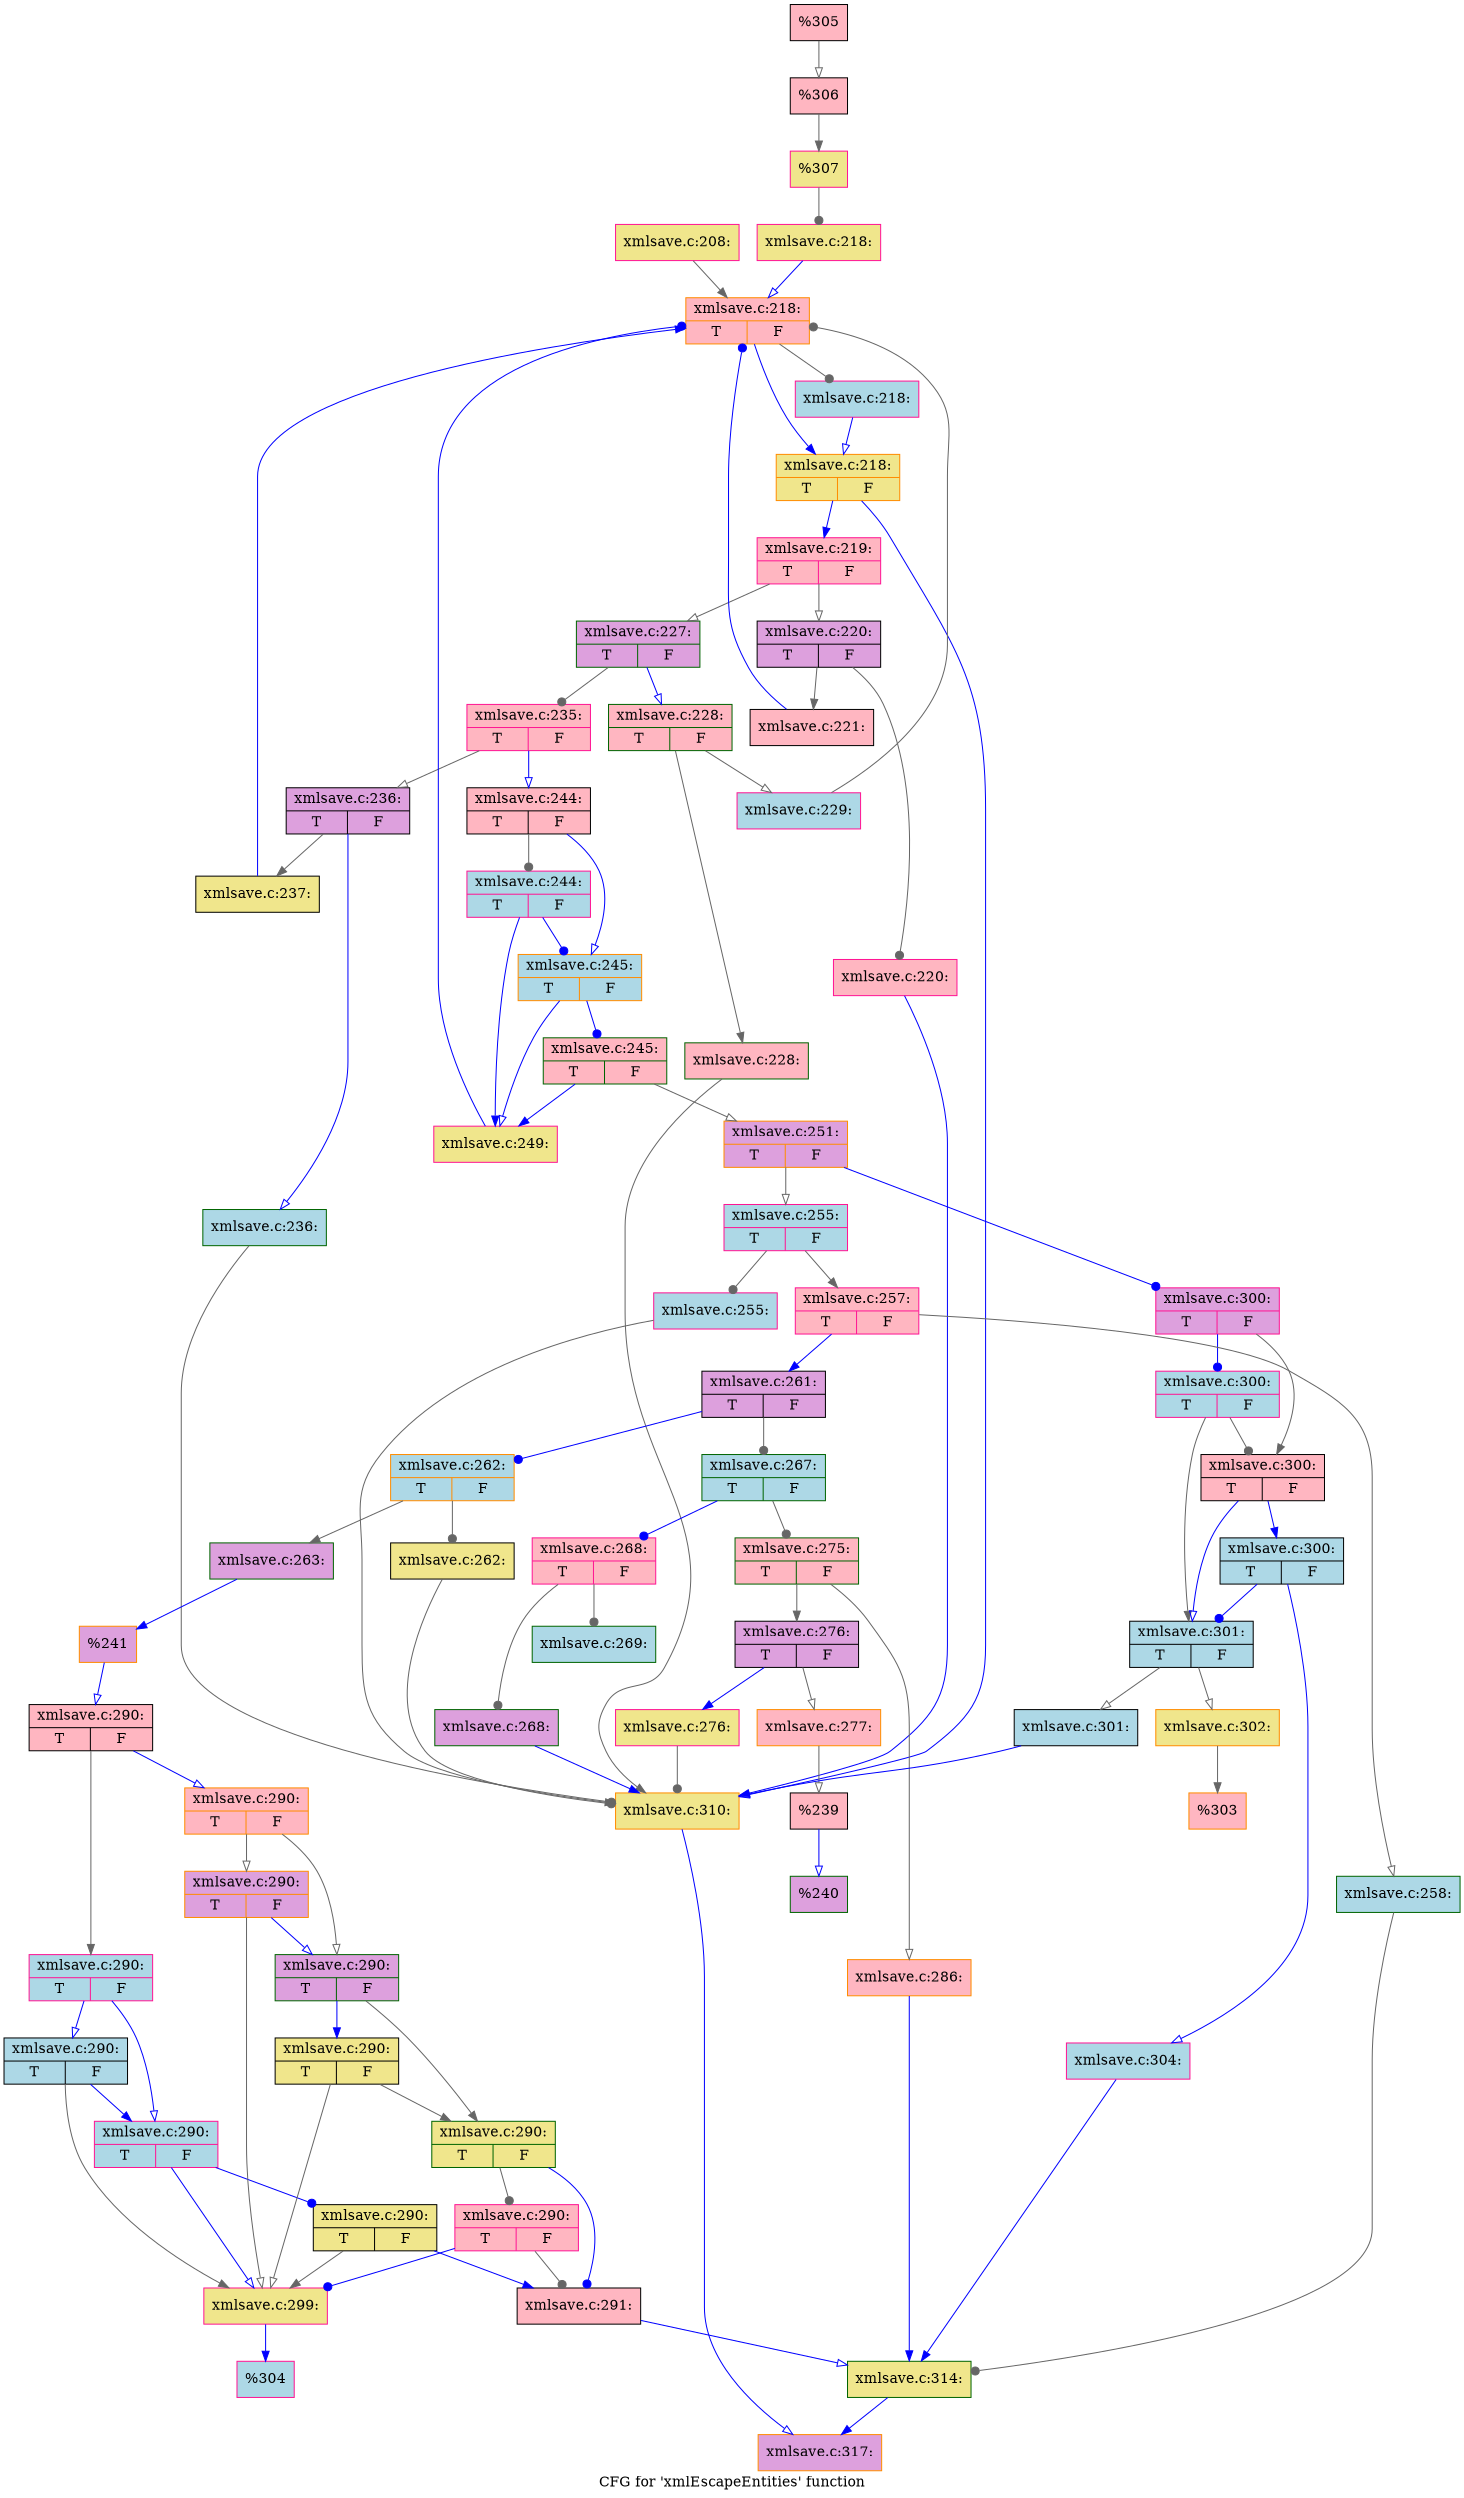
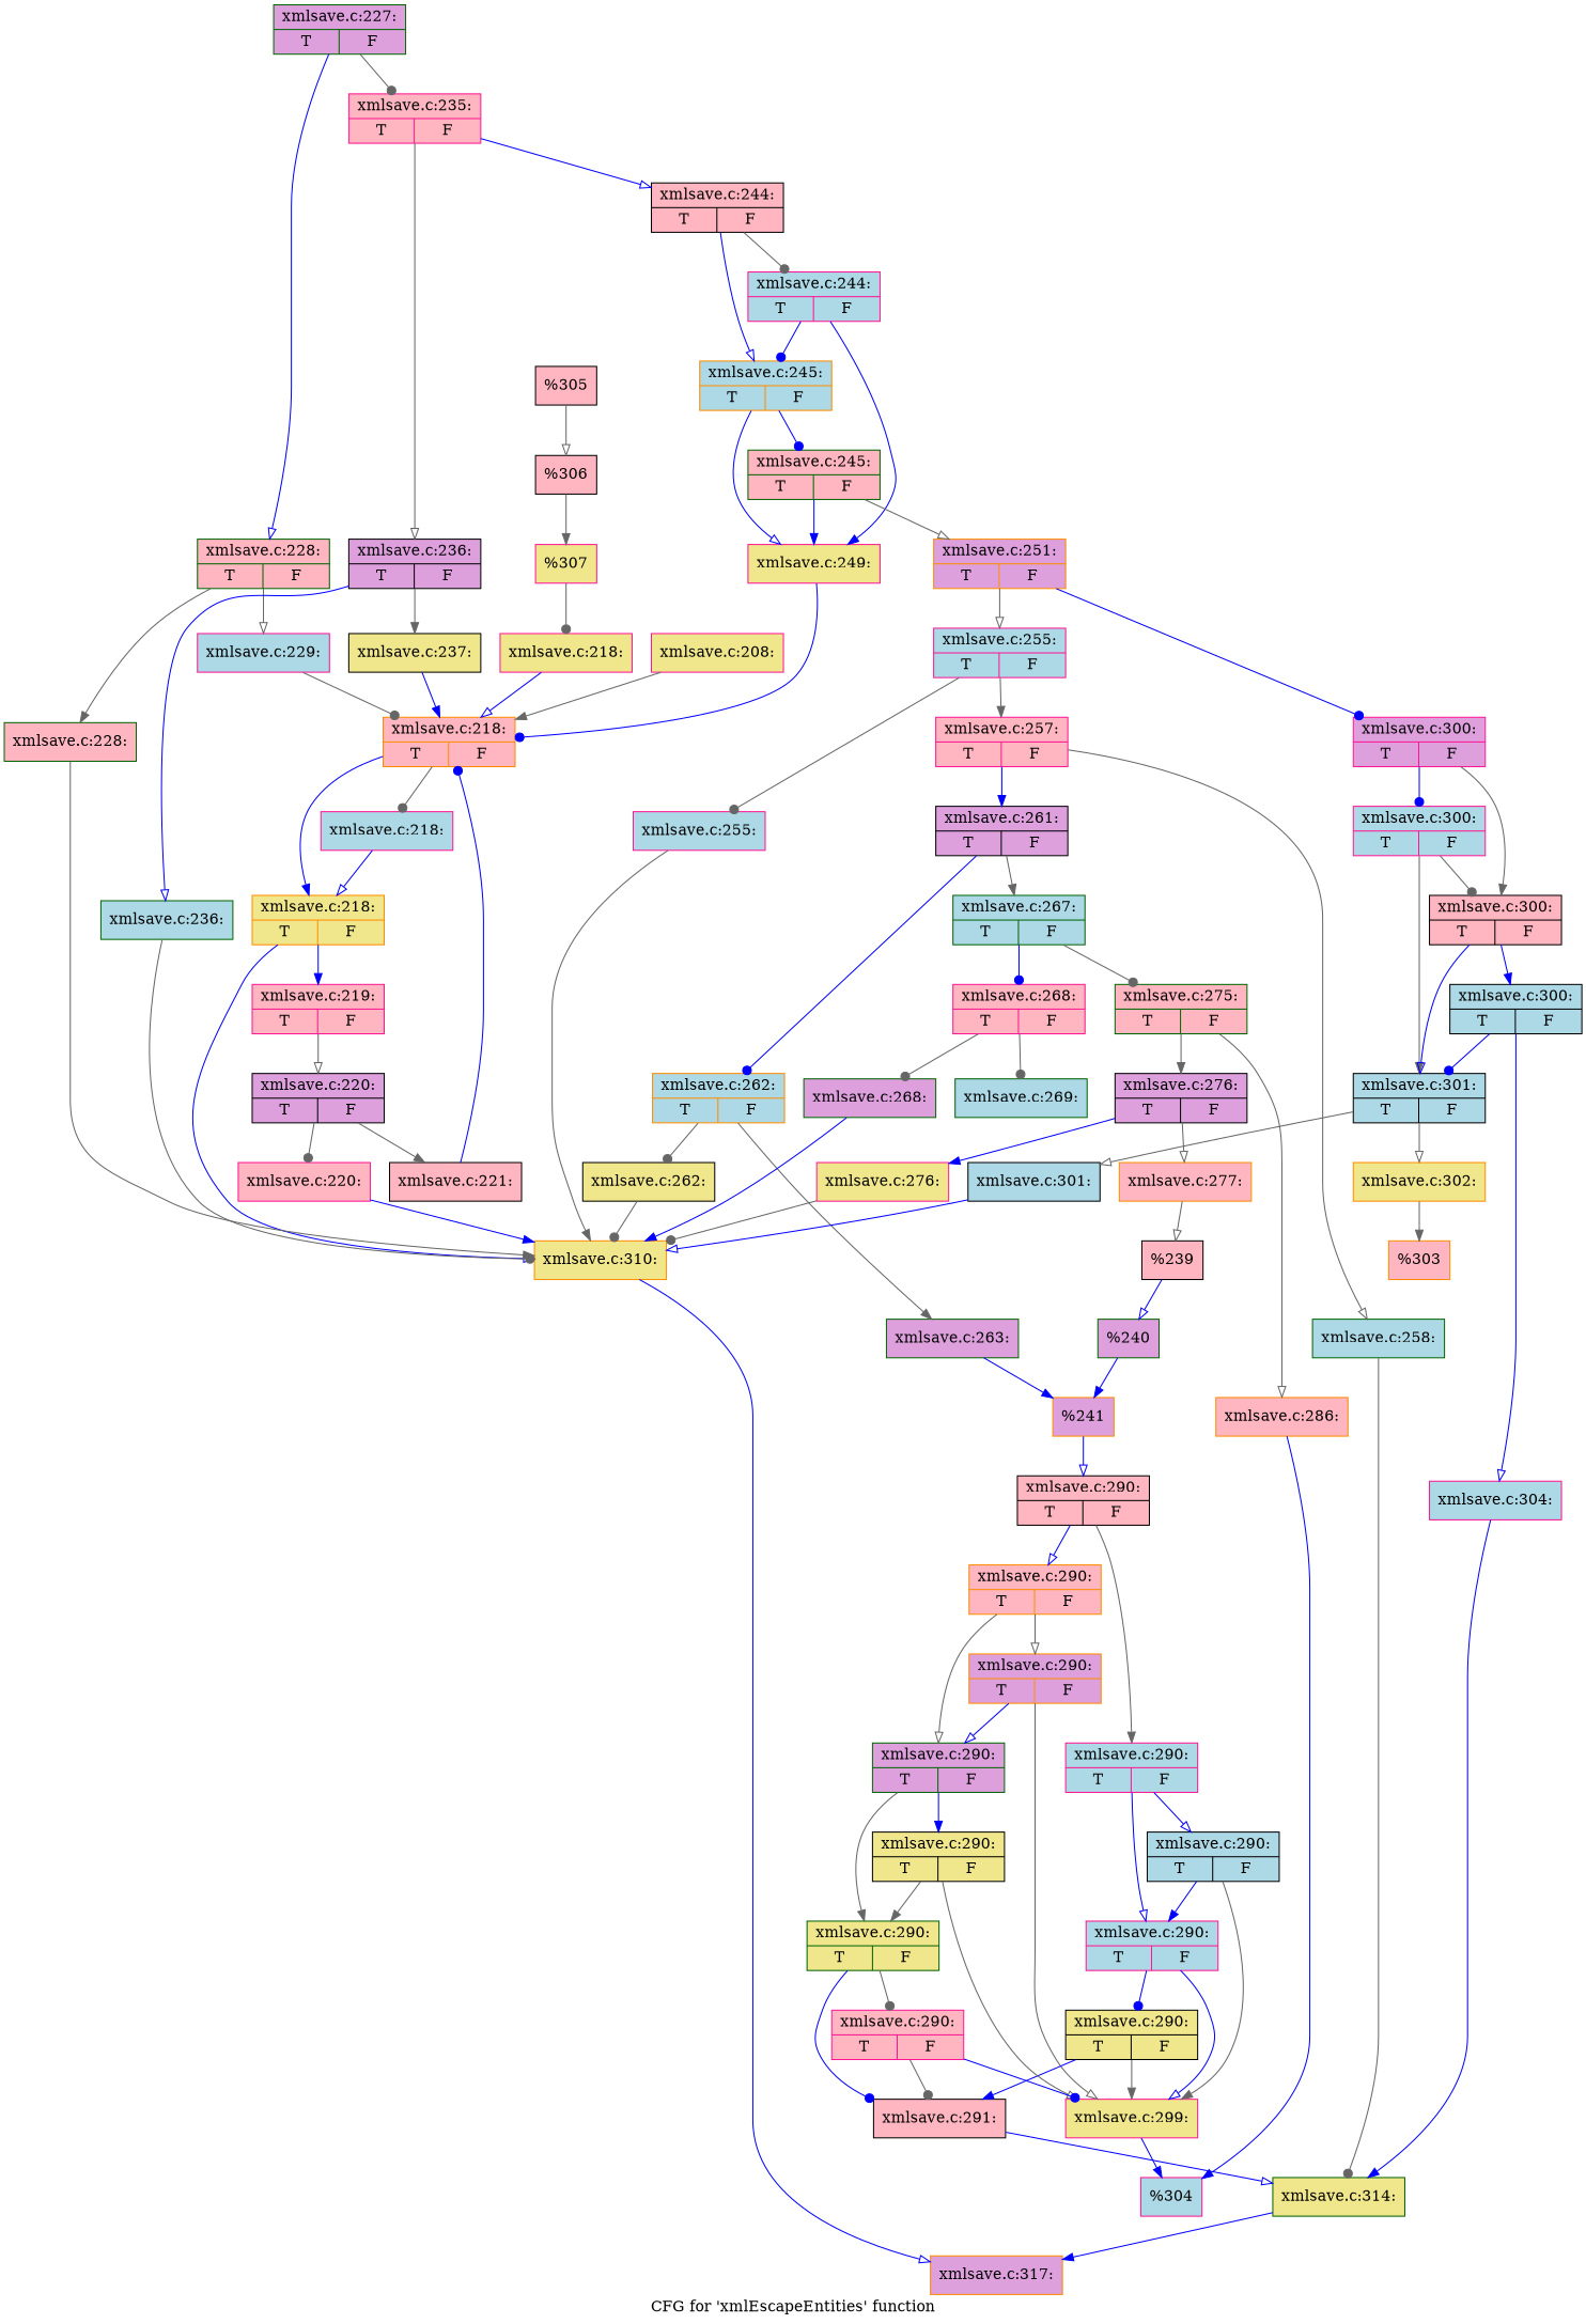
  digraph {
    label="CFG for 'xmlEscapeEntities' function"
    node [color=deeppink fillcolor=lightpink shape=record style=filled]
    edge [arrowhead=normal color=gray40]
    n1 [fillcolor=khaki label="{xmlsave.c:208:}"]
    n2 [color=darkorange label="{xmlsave.c:218:|{<s0>T|<s1>F}}"]
    n3 [fillcolor=lightblue label="{xmlsave.c:218:}"]
    n4 [color=darkorange fillcolor=khaki label="{xmlsave.c:218:|{<s0>T|<s1>F}}"]
    n5 [label="{xmlsave.c:219:|{<s0>T|<s1>F}}"]
    n6 [color=darkorange fillcolor=khaki label="{xmlsave.c:310:}"]
    n7 [color=black fillcolor=plum label="{xmlsave.c:220:|{<s0>T|<s1>F}}"]
    n8 [color=darkgreen fillcolor=plum label="{xmlsave.c:227:|{<s0>T|<s1>F}}"]
    n9 [color=darkorange fillcolor=plum label="{xmlsave.c:317:}"]
    n10 [label="{xmlsave.c:220:}"]
    n11 [color=black label="{xmlsave.c:221:}"]
    n12 [color=darkgreen label="{xmlsave.c:228:|{<s0>T|<s1>F}}"]
    n13 [label="{xmlsave.c:235:|{<s0>T|<s1>F}}"]
    n14 [color=darkgreen label="{xmlsave.c:228:}"]
    n15 [fillcolor=lightblue label="{xmlsave.c:229:}"]
    n16 [color=black fillcolor=plum label="{xmlsave.c:236:|{<s0>T|<s1>F}}"]
    n17 [color=black label="{xmlsave.c:244:|{<s0>T|<s1>F}}"]
    n18 [color=darkgreen fillcolor=lightblue label="{xmlsave.c:236:}"]
    n19 [color=black fillcolor=khaki label="{xmlsave.c:237:}"]
    n20 [fillcolor=lightblue label="{xmlsave.c:244:|{<s0>T|<s1>F}}"]
    n21 [color=darkorange fillcolor=lightblue label="{xmlsave.c:245:|{<s0>T|<s1>F}}"]
    n22 [fillcolor=khaki label="{xmlsave.c:249:}"]
    n23 [color=darkgreen label="{xmlsave.c:245:|{<s0>T|<s1>F}}"]
    n24 [color=darkorange fillcolor=plum label="{xmlsave.c:251:|{<s0>T|<s1>F}}"]
    n25 [fillcolor=lightblue label="{xmlsave.c:255:|{<s0>T|<s1>F}}"]
    n26 [fillcolor=plum label="{xmlsave.c:300:|{<s0>T|<s1>F}}"]
    n27 [fillcolor=lightblue label="{xmlsave.c:255:}"]
    n28 [label="{xmlsave.c:257:|{<s0>T|<s1>F}}"]
    n29 [fillcolor=lightblue label="{xmlsave.c:300:|{<s0>T|<s1>F}}"]
    n30 [color=black label="{xmlsave.c:300:|{<s0>T|<s1>F}}"]
    n31 [color=darkgreen fillcolor=lightblue label="{xmlsave.c:258:}"]
    n32 [color=black fillcolor=plum label="{xmlsave.c:261:|{<s0>T|<s1>F}}"]
    n33 [color=black fillcolor=lightblue label="{xmlsave.c:301:|{<s0>T|<s1>F}}"]
    n34 [color=black fillcolor=lightblue label="{xmlsave.c:300:|{<s0>T|<s1>F}}"]
    n35 [color=darkgreen fillcolor=khaki label="{xmlsave.c:314:}"]
    n36 [color=darkorange fillcolor=lightblue label="{xmlsave.c:262:|{<s0>T|<s1>F}}"]
    n37 [color=darkgreen fillcolor=lightblue label="{xmlsave.c:267:|{<s0>T|<s1>F}}"]
    n38 [color=black fillcolor=khaki label="{xmlsave.c:262:}"]
    n39 [color=darkgreen fillcolor=plum label="{xmlsave.c:263:}"]
    n40 [label="{xmlsave.c:268:|{<s0>T|<s1>F}}"]
    n41 [color=darkgreen label="{xmlsave.c:275:|{<s0>T|<s1>F}}"]
    n42 [color=darkorange fillcolor=plum label="{%241}"]
    n43 [color=darkgreen fillcolor=plum label="{xmlsave.c:268:}"]
    n44 [color=darkgreen fillcolor=lightblue label="{xmlsave.c:269:}"]
    n45 [color=black fillcolor=plum label="{xmlsave.c:276:|{<s0>T|<s1>F}}"]
    n46 [color=darkorange label="{xmlsave.c:286:}"]
    n47 [color=black label="{xmlsave.c:290:|{<s0>T|<s1>F}}"]
    n48 [fillcolor=lightblue label="{xmlsave.c:290:|{<s0>T|<s1>F}}"]
    n49 [color=darkorange label="{xmlsave.c:290:|{<s0>T|<s1>F}}"]
    n50 [fillcolor=khaki label="{xmlsave.c:276:}"]
    n51 [color=darkorange label="{xmlsave.c:277:}"]
    n52 [color=darkgreen fillcolor=plum label="{%240}"]
    n53 [color=black label="{%239}"]
    n54 [color=black fillcolor=lightblue label="{xmlsave.c:290:|{<s0>T|<s1>F}}"]
    n55 [fillcolor=lightblue label="{xmlsave.c:290:|{<s0>T|<s1>F}}"]
    n56 [color=darkorange fillcolor=plum label="{xmlsave.c:290:|{<s0>T|<s1>F}}"]
    n57 [color=darkgreen fillcolor=plum label="{xmlsave.c:290:|{<s0>T|<s1>F}}"]
    n58 [fillcolor=khaki label="{xmlsave.c:299:}"]
    n59 [color=black fillcolor=khaki label="{xmlsave.c:290:|{<s0>T|<s1>F}}"]
    n60 [color=black fillcolor=khaki label="{xmlsave.c:290:|{<s0>T|<s1>F}}"]
    n61 [color=darkgreen fillcolor=khaki label="{xmlsave.c:290:|{<s0>T|<s1>F}}"]
    n62 [fillcolor=lightblue label="{%304}"]
    n63 [color=black label="{xmlsave.c:291:}"]
    n64 [label="{xmlsave.c:290:|{<s0>T|<s1>F}}"]
    n65 [color=black label="{%305}"]
    n66 [color=black label="{%306}"]
    n67 [color=black fillcolor=lightblue label="{xmlsave.c:301:}"]
    n68 [color=darkorange fillcolor=khaki label="{xmlsave.c:302:}"]
    n69 [fillcolor=lightblue label="{xmlsave.c:304:}"]
    n70 [color=darkorange label="{%303}"]
    n71 [fillcolor=khaki label="{%307}"]
    n72 [fillcolor=khaki label="{xmlsave.c:218:}"]
    n1 -> n2
    n2 -> n3 [arrowhead=dot]
    n2 -> n4 [color=blue]
    n3 -> n4 [arrowhead=onormal color=blue]
    n4 -> n5 [color=blue]
    n4 -> n6 [arrowhead=onormal color=blue]
    n5 -> n7 [arrowhead=onormal]
-   n5 -> n8 [arrowhead=onormal]
    n6 -> n9 [arrowhead=onormal color=blue]
    n7 -> n10 [arrowhead=dot]
    n7 -> n11
    n8 -> n12 [arrowhead=onormal color=blue]
    n8 -> n13 [arrowhead=dot]
    n10 -> n6 [color=blue]
    n11 -> n2 [arrowhead=dot color=blue]
    n12 -> n14
    n12 -> n15 [arrowhead=onormal]
    n13 -> n16 [arrowhead=onormal]
    n13 -> n17 [arrowhead=onormal color=blue]
    n14 -> n6
    n15 -> n2 [arrowhead=dot]
    n16 -> n18 [arrowhead=onormal color=blue]
    n16 -> n19
    n17 -> n20 [arrowhead=dot]
    n17 -> n21 [arrowhead=onormal color=blue]
    n18 -> n6 [arrowhead=dot]
    n19 -> n2 [color=blue]
    n20 -> n21 [arrowhead=dot color=blue]
    n20 -> n22 [color=blue]
    n21 -> n22 [arrowhead=onormal color=blue]
    n21 -> n23 [arrowhead=dot color=blue]
    n22 -> n2 [arrowhead=dot color=blue]
    n23 -> n22 [color=blue]
    n23 -> n24 [arrowhead=onormal]
    n24 -> n25 [arrowhead=onormal]
    n24 -> n26 [arrowhead=dot color=blue]
    n25 -> n27 [arrowhead=dot]
    n25 -> n28
    n26 -> n29 [arrowhead=dot color=blue]
    n26 -> n30
    n27 -> n6
    n28 -> n31 [arrowhead=onormal]
    n28 -> n32 [color=blue]
    n29 -> n30 [arrowhead=dot]
    n29 -> n33
    n30 -> n33 [arrowhead=onormal color=blue]
    n30 -> n34 [color=blue]
    n31 -> n35 [arrowhead=dot]
    n32 -> n36 [arrowhead=dot color=blue]
-   n32 -> n37 [arrowhead=dot]
+   n32 -> n37
    n33 -> n67 [arrowhead=onormal]
    n33 -> n68 [arrowhead=onormal]
    n34 -> n33 [arrowhead=dot color=blue]
    n34 -> n69 [arrowhead=onormal color=blue]
    n35 -> n9 [color=blue]
    n36 -> n38 [arrowhead=dot]
    n36 -> n39
    n37 -> n40 [arrowhead=dot color=blue]
    n37 -> n41 [arrowhead=dot]
    n38 -> n6 [arrowhead=dot]
    n39 -> n42 [color=blue]
    n40 -> n43 [arrowhead=dot]
    n40 -> n44 [arrowhead=dot]
    n41 -> n45
    n41 -> n46 [arrowhead=onormal]
    n42 -> n47 [arrowhead=onormal color=blue]
    n43 -> n6 [color=blue]
    n45 -> n50 [color=blue]
    n45 -> n51 [arrowhead=onormal]
-   n46 -> n35 [color=blue]
+   n46 -> n62 [color=blue]
    n47 -> n48
    n47 -> n49 [arrowhead=onormal color=blue]
    n48 -> n54 [arrowhead=onormal color=blue]
    n48 -> n55 [arrowhead=onormal color=blue]
    n49 -> n56 [arrowhead=onormal]
    n49 -> n57 [arrowhead=onormal]
    n50 -> n6 [arrowhead=dot]
    n51 -> n53 [arrowhead=onormal]
+   n52 -> n42 [color=blue]
    n53 -> n52 [arrowhead=onormal color=blue]
    n54 -> n55 [color=blue]
    n54 -> n58
    n55 -> n58 [arrowhead=onormal color=blue]
    n55 -> n59 [arrowhead=dot color=blue]
    n56 -> n57 [arrowhead=onormal color=blue]
    n56 -> n58 [arrowhead=onormal]
    n57 -> n60 [color=blue]
    n57 -> n61
    n58 -> n62 [color=blue]
    n59 -> n58
    n59 -> n63 [color=blue]
    n60 -> n58 [arrowhead=onormal]
    n60 -> n61
    n61 -> n63 [arrowhead=dot color=blue]
    n61 -> n64 [arrowhead=dot]
    n63 -> n35 [arrowhead=onormal color=blue]
    n64 -> n58 [arrowhead=dot color=blue]
    n64 -> n63 [arrowhead=dot]
    n65 -> n66 [arrowhead=onormal]
    n66 -> n71
    n67 -> n6 [arrowhead=onormal color=blue]
    n68 -> n70
    n69 -> n35 [color=blue]
    n71 -> n72 [arrowhead=dot]
    n72 -> n2 [arrowhead=onormal color=blue]
  }
